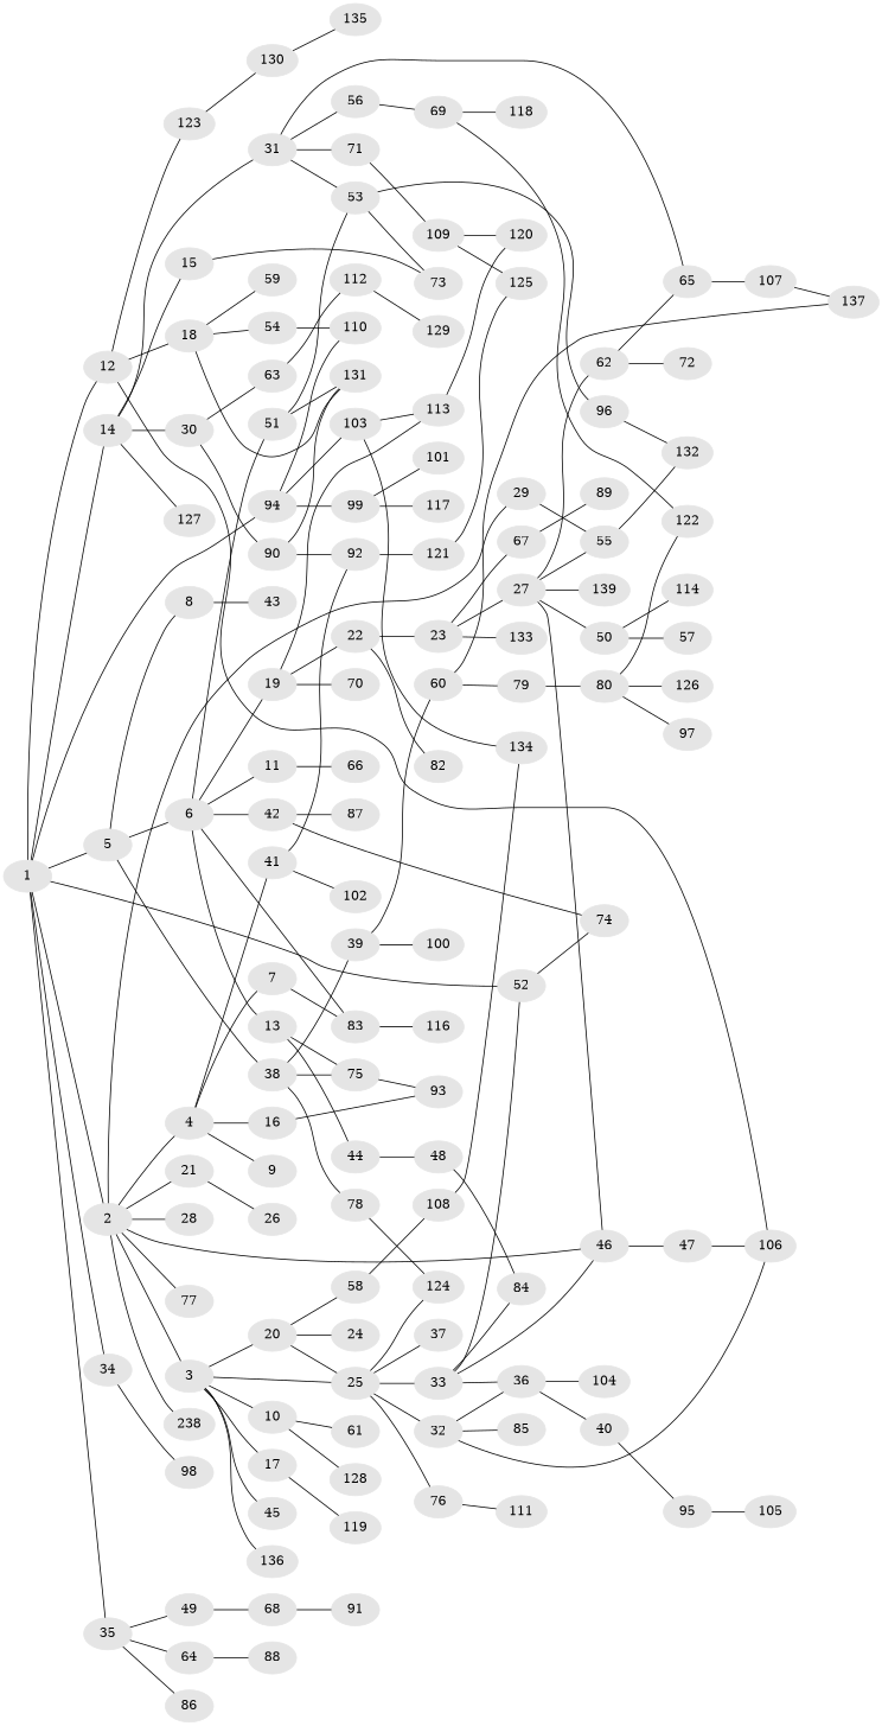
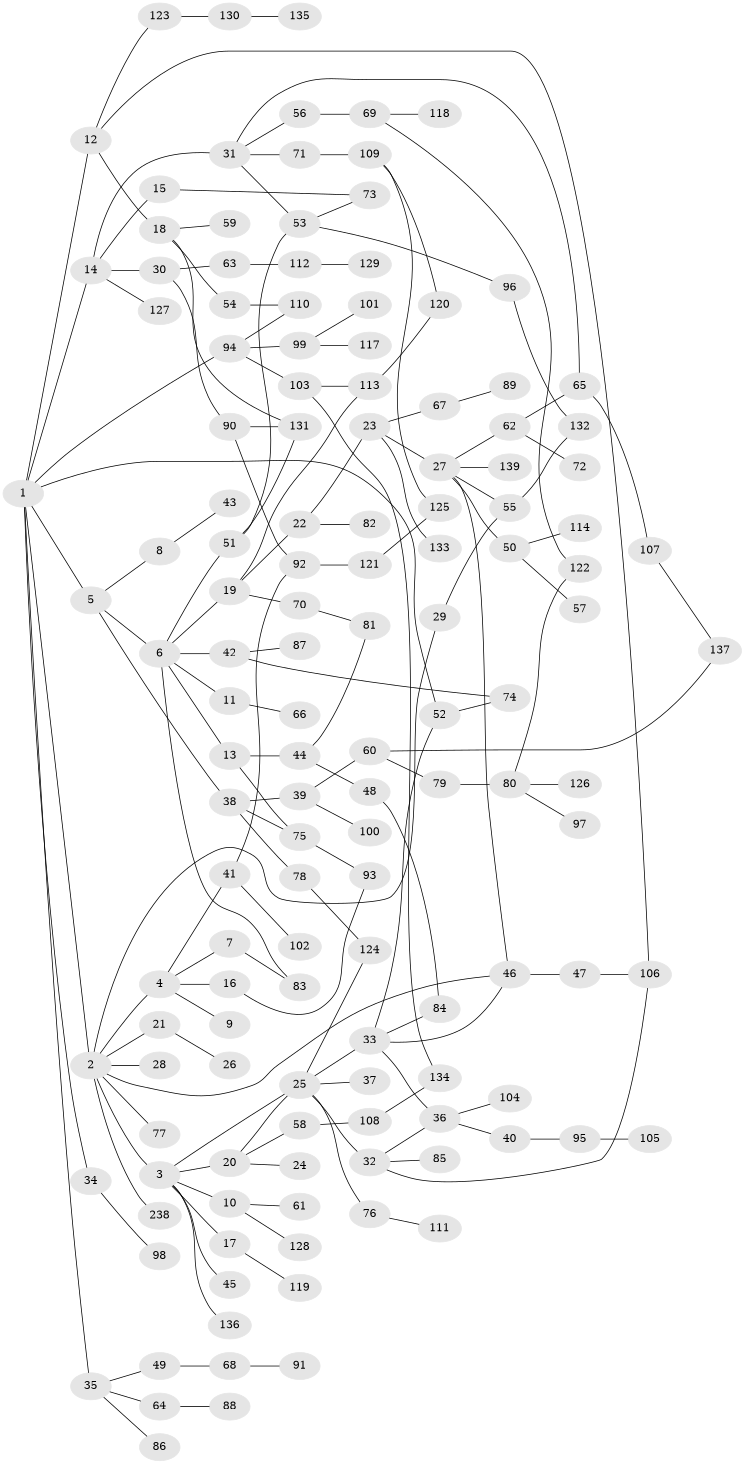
  graph {
    rankdir=LR
    node [color=gray90 style=filled]
    1
    2
    5
    12
    14
    34
    35
    52
    94
    3
    4
    21
    28
    29
    46
    77
    n17 [label=238]
    6
    8
    38
    18
    106
    123
    15
    30
    31
    127
    98
    49
    64
    86
    74
    110
    99
    103
    10
    17
    20
    25
    45
    136
    7
    9
    16
    41
    26
    55
    47
    61
    128
    119
    24
    58
    32
    33
    37
    76
    124
    83
    93
    92
    102
    11
    13
    19
    42
    51
    43
    75
    39
    78
    66
    44
    22
    70
    113
    87
    131
    53
-   116
    54
    59
    130
    48
+   81
    73
    63
    90
    56
    65
    71
    23
    82
    120
    108
    27
    67
    133
    50
    62
    139
    89
    36
    85
    84
    111
    57
    114
    132
    72
    112
    96
    69
    107
    109
    40
    104
    68
    88
    95
    60
    100
    79
    137
    105
    121
    91
    118
    122
    134
    80
    129
    125
    97
    126
    101
    117
    135
    1 -- 2
    1 -- 5
    1 -- 12
    1 -- 14
    1 -- 34
    1 -- 35
    1 -- 52
    1 -- 94
    2 -- 3
    2 -- 4
    2 -- 21
    2 -- 28
    2 -- 29
    2 -- 46
    2 -- 77
    2 -- n17
    5 -- 6
    5 -- 8
    5 -- 38
    12 -- 18
    12 -- 106
    12 -- 123
    14 -- 15
    14 -- 30
    14 -- 31
    14 -- 127
    34 -- 98
    35 -- 49
    35 -- 64
    35 -- 86
    52 -- 74
    94 -- 110
    94 -- 99
    94 -- 103
    3 -- 10
    3 -- 17
    3 -- 20
    3 -- 25
    3 -- 45
    3 -- 136
    4 -- 7
    4 -- 9
    4 -- 16
    4 -- 41
    21 -- 26
    29 -- 55
    46 -- 47
    6 -- 83
    6 -- 11
    6 -- 13
    6 -- 19
    6 -- 42
    6 -- 51
    8 -- 43
    38 -- 75
    38 -- 39
    38 -- 78
    18 -- 131
    18 -- 54
    18 -- 59
    123 -- 130
    15 -- 73
    30 -- 63
    30 -- 90
    31 -- 53
    31 -- 56
    31 -- 65
    31 -- 71
    49 -- 68
    64 -- 88
    99 -- 101
    99 -- 117
    103 -- 113
    103 -- 134
    10 -- 61
    10 -- 128
    17 -- 119
    20 -- 25
    20 -- 24
    20 -- 58
    25 -- 32
    25 -- 33
    25 -- 37
    25 -- 76
    25 -- 124
    7 -- 83
    16 -- 93
    41 -- 92
    41 -- 102
    55 -- 132
    47 -- 106
    58 -- 108
    32 -- 106
    32 -- 36
    32 -- 85
    33 -- 52
    33 -- 46
    33 -- 36
    33 -- 84
    76 -- 111
-   83 -- 116
    92 -- 121
    11 -- 66
    13 -- 75
    13 -- 44
    19 -- 22
    19 -- 70
    19 -- 113
    42 -- 74
    42 -- 87
    51 -- 131
    51 -- 53
    75 -- 93
    39 -- 60
    39 -- 100
    78 -- 124
    44 -- 48
+   44 -- 81
    22 -- 23
    22 -- 82
+   70 -- 81
    113 -- 120
    53 -- 73
    53 -- 96
    54 -- 110
    130 -- 135
    48 -- 84
    63 -- 112
    90 -- 92
    90 -- 131
    56 -- 69
    65 -- 107
    71 -- 109
    23 -- 27
    23 -- 67
    23 -- 133
    108 -- 134
    27 -- 46
    27 -- 55
    27 -- 50
    27 -- 62
    27 -- 139
    67 -- 89
    50 -- 57
    50 -- 114
    62 -- 65
    62 -- 72
    36 -- 40
    36 -- 104
    112 -- 129
    96 -- 132
    69 -- 118
    69 -- 122
    107 -- 137
    109 -- 120
    109 -- 125
    40 -- 95
    68 -- 91
    95 -- 105
    60 -- 79
    60 -- 137
    79 -- 80
    121 -- 125
    80 -- 122
    80 -- 97
    80 -- 126
  }
